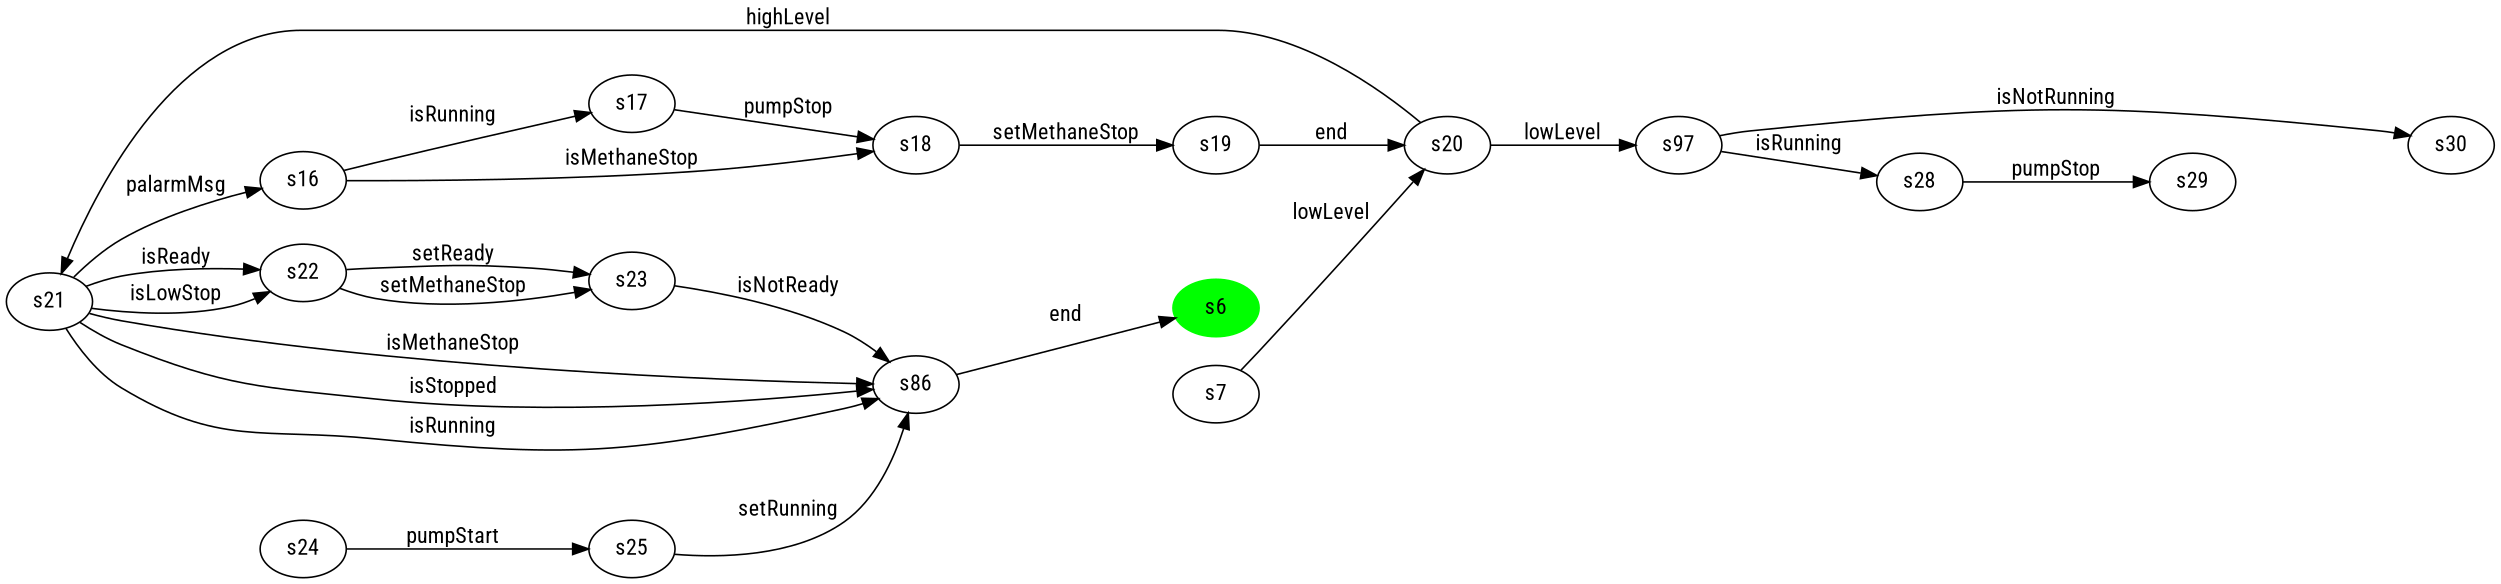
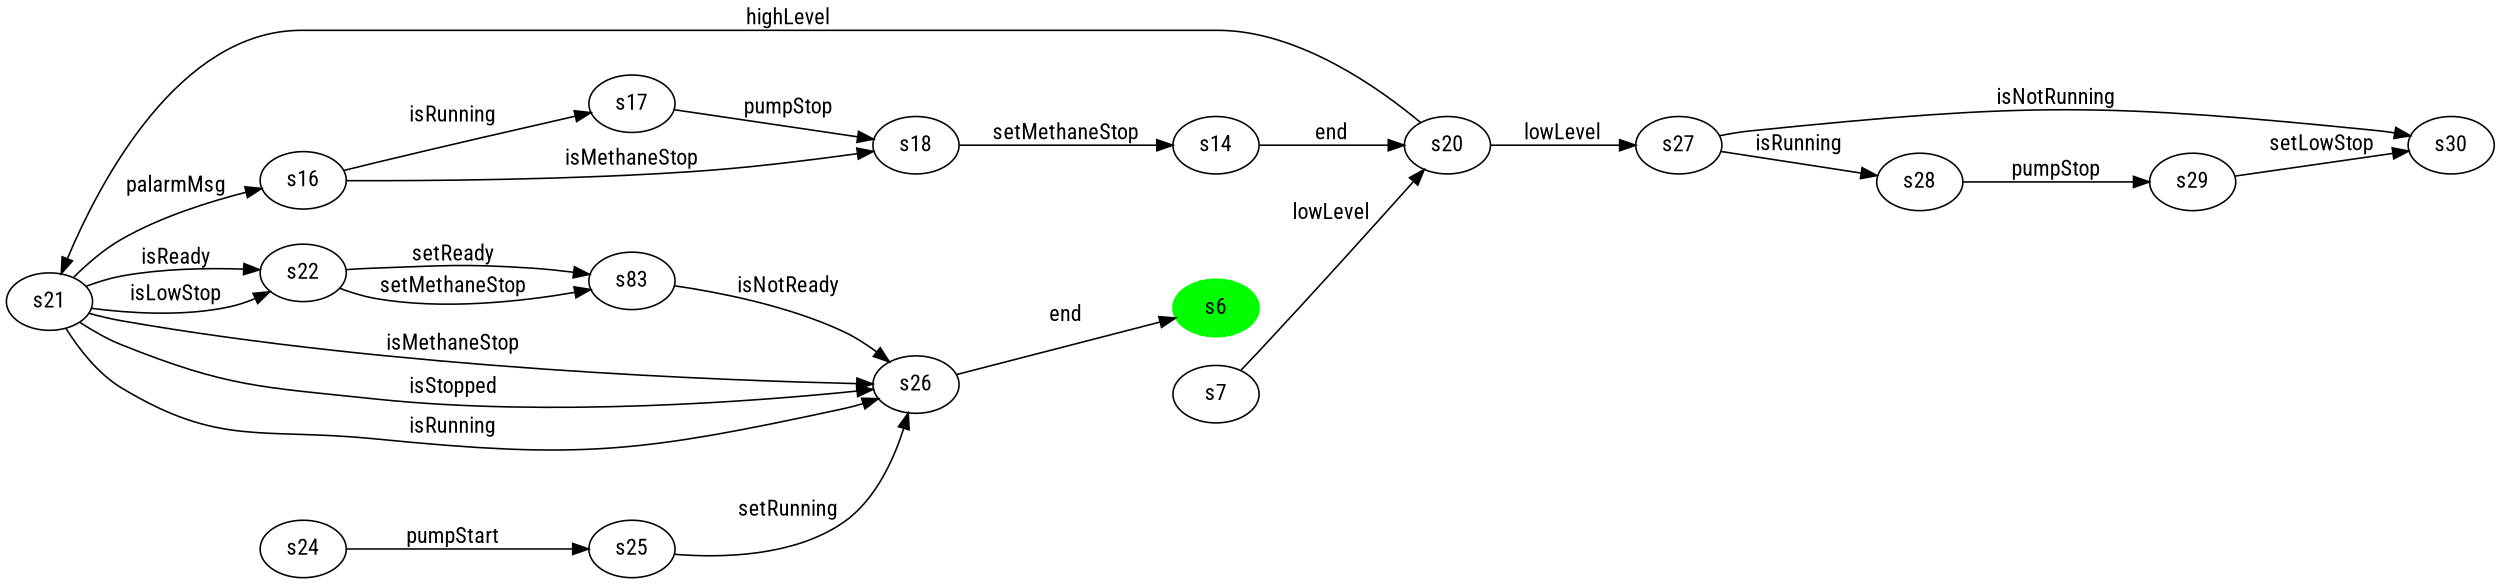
  digraph {
    fontname="Roboto Condensed"
    rankdir=LR
    node [fontname="Roboto Condensed"]
    edge [fontname="Roboto Condensed"]
    n1 [color=green label=s6 style=filled]
    n2 [label=s7]
    n3 [label=s20]
    n4 [label=s16]
    n5 [label=s17]
    n6 [label=s18]
    n7 [label=s21]
-   n8 [label=s97]
-   n9 [label=s19]
+   n8 [label=s27]
+   n9 [label=s14]
    n10 [label=s22]
-   n11 [label=s86]
+   n11 [label=s26]
    n12 [label=s30]
    n13 [label=s28]
-   n14 [label=s23]
+   n14 [label=s83]
    n15 [label=s29]
    n16 [label=s24]
    n17 [label=s25]
    n2 -> n3 [label=" lowLevel "]
    n3 -> n7 [label=" highLevel "]
    n3 -> n8 [label=" lowLevel "]
    n4 -> n5 [label=" isRunning "]
    n4 -> n6 [label=" isMethaneStop "]
    n5 -> n6 [label=" pumpStop "]
    n6 -> n9 [label=" setMethaneStop "]
    n7 -> n4 [label=" palarmMsg "]
    n7 -> n10 [label=" isReady "]
    n7 -> n10 [label=" isLowStop "]
    n7 -> n11 [label=" isMethaneStop "]
    n7 -> n11 [label=" isStopped "]
    n7 -> n11 [label=" isRunning "]
    n8 -> n12 [label=" isNotRunning "]
    n8 -> n13 [label=" isRunning "]
    n9 -> n3 [label=" end "]
    n10 -> n14 [label=" setReady "]
    n10 -> n14 [label=" setMethaneStop "]
    n11 -> n1 [label=" end "]
    n13 -> n15 [label=" pumpStop "]
    n14 -> n11 [label=" isNotReady "]
+   n15 -> n12 [label=" setLowStop "]
    n16 -> n17 [label=" pumpStart "]
    n17 -> n11 [label=" setRunning "]
  }
